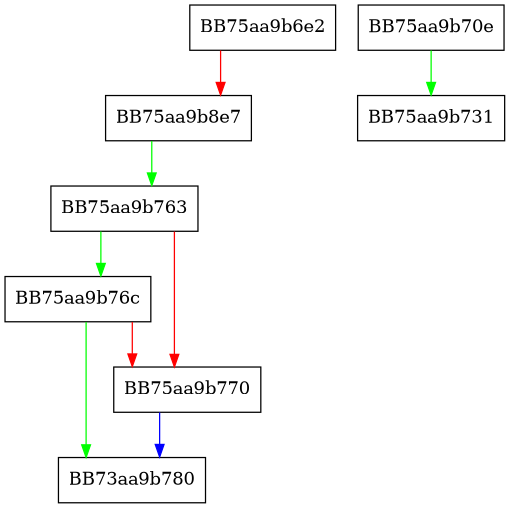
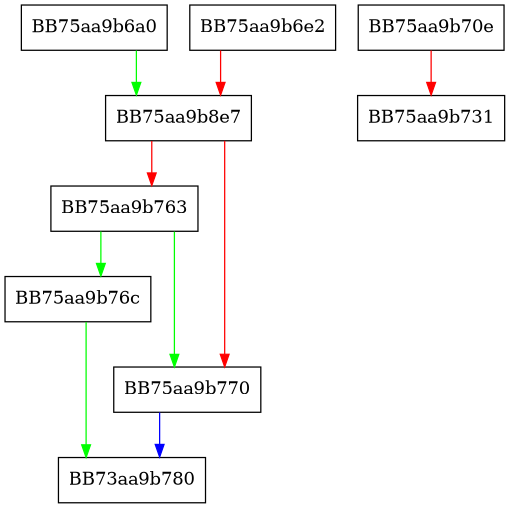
  digraph {
    splines=ortho
    node [shape=box]
    edge [color=green]
    n1 [label=BB75aa9b8e7]
+   BB75aa9b6a0
    BB75aa9b763
    BB75aa9b6e2
    BB75aa9b770
    BB75aa9b76c
    n7 [label=BB73aa9b780]
    BB75aa9b70e
    BB75aa9b731
-   n1 -> BB75aa9b763
-   BB75aa9b763 -> BB75aa9b770 [color=red]
+   n1 -> BB75aa9b763 [color=red]
+   BB75aa9b6a0 -> n1
+   BB75aa9b763 -> BB75aa9b770
    BB75aa9b763 -> BB75aa9b76c
    BB75aa9b6e2 -> n1 [color=red]
    BB75aa9b770 -> n7 [color=blue]
-   BB75aa9b76c -> BB75aa9b770 [color=red]
+   n1 -> BB75aa9b770 [color=red]
    BB75aa9b76c -> n7
-   BB75aa9b70e -> BB75aa9b731
+   BB75aa9b70e -> BB75aa9b731 [color=red]
  }
